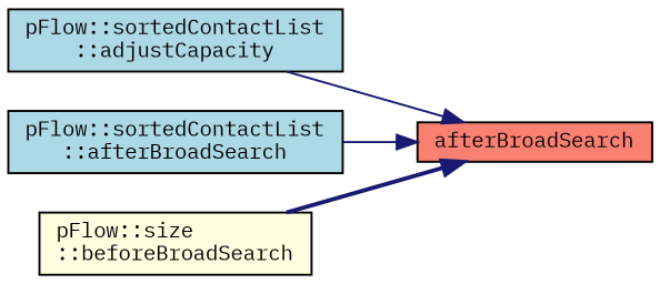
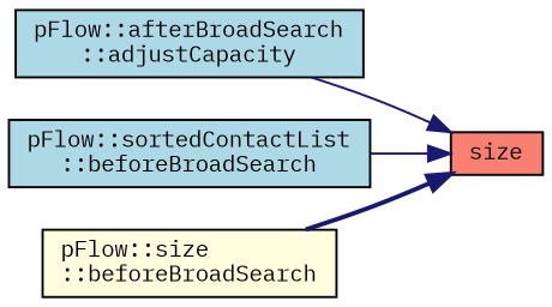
  digraph {
    fontname="IBM Plex Mono"
    rankdir=RL
    node [color=black fillcolor=lightblue fontname="IBM Plex Mono" fontsize=10 shape=record style=filled]
    edge [color=midnightblue dir=back fontname="IBM Plex Mono" fontsize=10 labelfontname=Helvetica labelfontsize=10 style=solid]
-   n1 [fillcolor=salmon fontcolor=black height=0.2 label=afterBroadSearch width=0.4]
-   n2 [height=0.2 label="pFlow::sortedContactList\l::adjustCapacity" width=0.4]
-   n3 [height=0.2 label="pFlow::sortedContactList\l::afterBroadSearch" width=0.4]
+   n1 [fillcolor=salmon fontcolor=black height=0.2 label=size width=0.4]
+   n2 [height=0.2 label="pFlow::afterBroadSearch\l::adjustCapacity" width=0.4]
+   n3 [height=0.2 label="pFlow::sortedContactList\l::beforeBroadSearch" width=0.4]
    n4 [fillcolor=lightyellow height=0.2 label="pFlow::size\l::beforeBroadSearch" width=0.4]
    n1 -> n2
    n1 -> n3
    n1 -> n4 [style=bold]
  }
